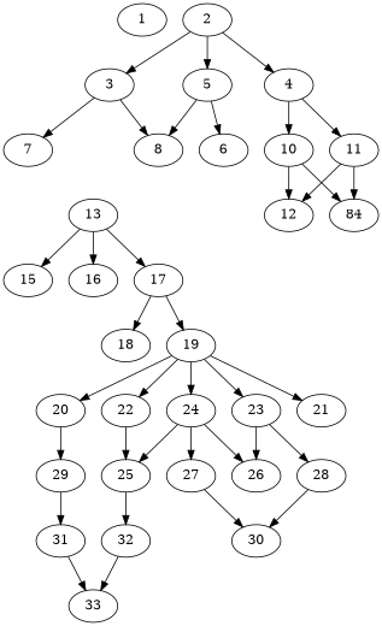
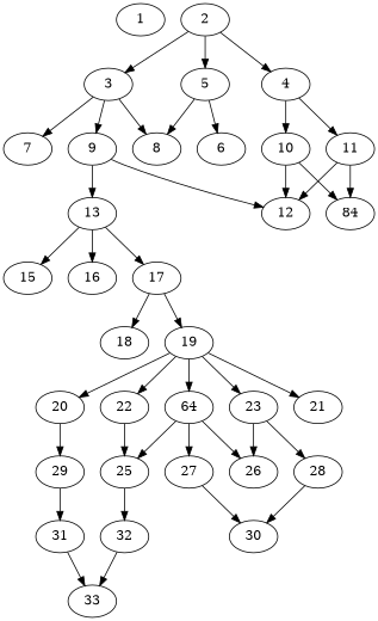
  digraph {
    node [alpha=0.01]
    1 [alpha=0.19 expect_size=1946317514528987136]
    2 [alpha=0.17 expect_size=30398064302645508]
    3 [alpha=0.15 expect_size=23176541452258770944]
    4 [alpha=0.14 expect_size=46464098169670320]
    5 [alpha=0.20 expect_size=208680299493698043904]
    7 [alpha=0.05 expect_size=6190229648882682]
    8 [alpha=0.11 expect_size=16050133837092772]
+   9 [alpha=0.00 expect_size=169993290220522848]
    10 [alpha=0.10 expect_size=272001778898777931776]
    11 [expect_size=123122383055992389632]
    6 [expect_size=2456323463083513]
    12 [alpha=0.04 expect_size=942761654859339264]
    13 [alpha=0.20 expect_size=838425491181057408]
    n14 [alpha=0.05 expect_size=539184075017118400 label=84]
    15 [expect_size=2679361305179591]
    16 [alpha=0.10 expect_size=357044660193660928]
    17 [alpha=0.16 expect_size=219410379711742738432]
    18 [alpha=0.13 expect_size=223426062053646794752]
    19 [expect_size=89809994710515712000]
    20 [alpha=0.14 expect_size=1589433860497445224448]
    21 [alpha=0.08 expect_size=20871261869745868]
    22 [alpha=0.19 expect_size=26561575717881248]
    23 [alpha=0.05 expect_size=655009335988247680]
-   24 [alpha=0.19 expect_size=17637497118198612]
+   24 [alpha=0.19 expect_size=17637497118198612 label=64]
    29 [alpha=0.08 expect_size=1802295908261316096]
    25 [expect_size=700555123135736960]
    26 [alpha=0.20 expect_size=279077690706226432]
    28 [alpha=0.13 expect_size=1178204390014073600]
    27 [alpha=0.09 expect_size=681988078568100480]
    31 [alpha=0.08 expect_size=1481713593607725776896]
    32 [alpha=0.13 expect_size=2332763227191177641984]
    30 [alpha=0.10 expect_size=1086826814585185920]
    33 [alpha=0.12 expect_size=1535592791818633216000]
    2 -> 3
    2 -> 4
    2 -> 5
    3 -> 7
    3 -> 8
+   3 -> 9
    4 -> 10
    4 -> 11
    5 -> 8
    5 -> 6
+   9 -> 12
+   9 -> 13
    10 -> 12
    10 -> n14
    11 -> 12
    11 -> n14
    13 -> 15
    13 -> 16
    13 -> 17
    17 -> 18
    17 -> 19
    19 -> 20
    19 -> 21
    19 -> 22
    19 -> 23
    19 -> 24
    20 -> 29
    22 -> 25
    23 -> 26
    23 -> 28
    24 -> 25
    24 -> 26
    24 -> 27
    29 -> 31
    25 -> 32
    28 -> 30
    27 -> 30
    31 -> 33
    32 -> 33
  }
